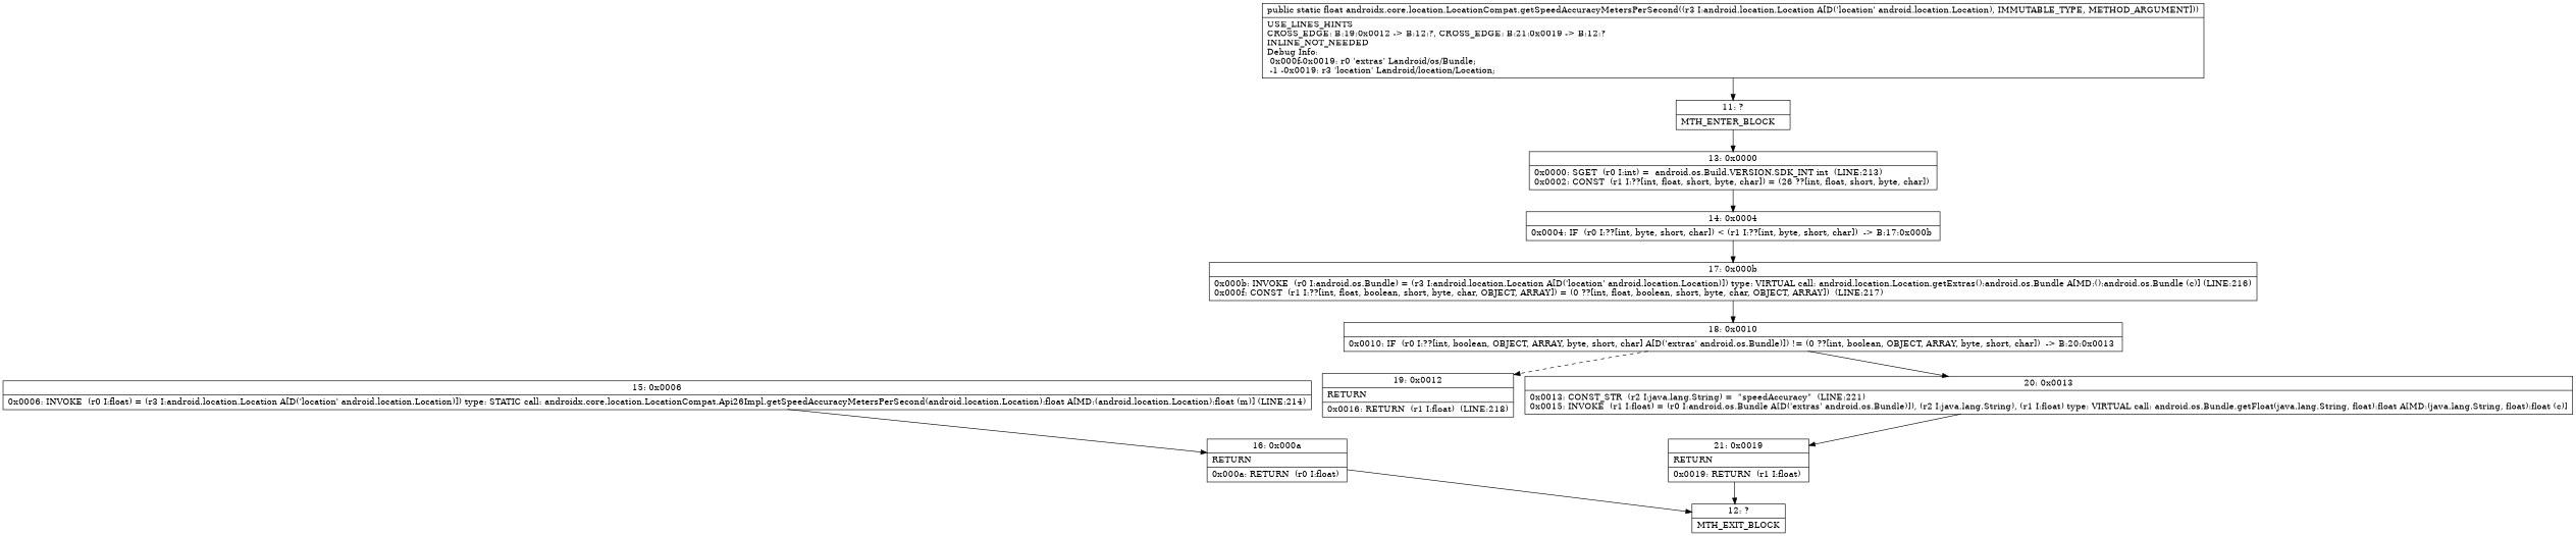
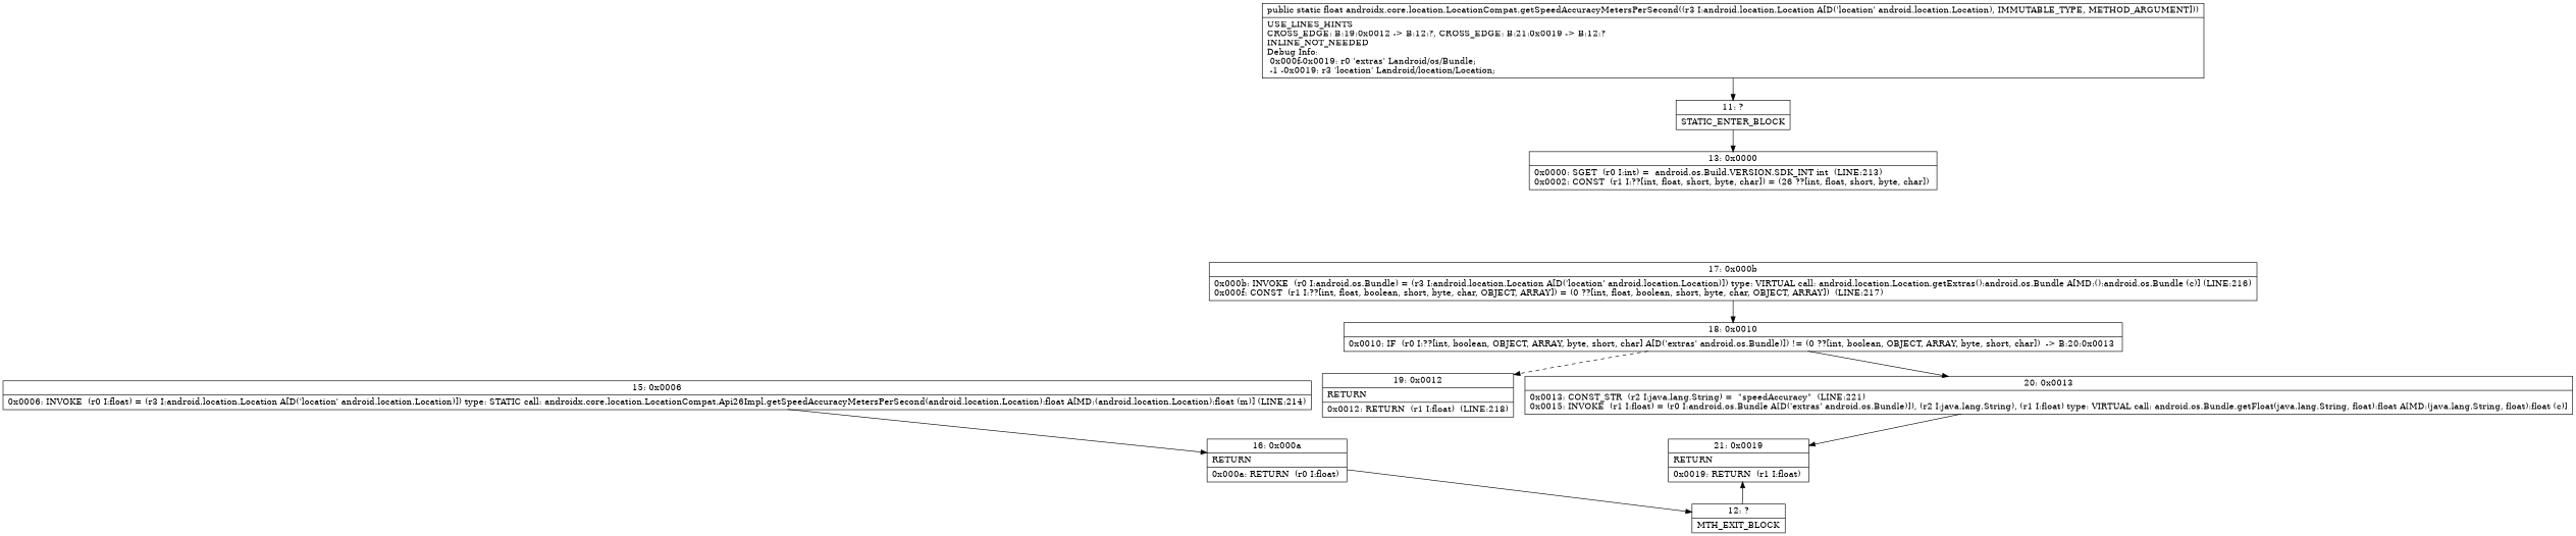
  digraph {
    node [shape=record]
-   n1 [label="{11\:\ ?|MTH_ENTER_BLOCK\l}"]
+   n1 [label="{11\:\ ?|STATIC_ENTER_BLOCK\l}"]
    n2 [label="{13\:\ 0x0000|0x0000: SGET  (r0 I:int) =  android.os.Build.VERSION.SDK_INT int  (LINE:213)\l0x0002: CONST  (r1 I:??[int, float, short, byte, char]) = (26 ??[int, float, short, byte, char]) \l}"]
-   n3 [label="{14\:\ 0x0004|0x0004: IF  (r0 I:??[int, byte, short, char]) \< (r1 I:??[int, byte, short, char])  \-\> B:17:0x000b \l}"]
    n4 [label="{17\:\ 0x000b|0x000b: INVOKE  (r0 I:android.os.Bundle) = (r3 I:android.location.Location A[D('location' android.location.Location)]) type: VIRTUAL call: android.location.Location.getExtras():android.os.Bundle A[MD:():android.os.Bundle (c)] (LINE:216)\l0x000f: CONST  (r1 I:??[int, float, boolean, short, byte, char, OBJECT, ARRAY]) = (0 ??[int, float, boolean, short, byte, char, OBJECT, ARRAY])  (LINE:217)\l}"]
    n5 [label="{15\:\ 0x0006|0x0006: INVOKE  (r0 I:float) = (r3 I:android.location.Location A[D('location' android.location.Location)]) type: STATIC call: androidx.core.location.LocationCompat.Api26Impl.getSpeedAccuracyMetersPerSecond(android.location.Location):float A[MD:(android.location.Location):float (m)] (LINE:214)\l}"]
    n6 [label="{16\:\ 0x000a|RETURN\l|0x000a: RETURN  (r0 I:float) \l}"]
    n7 [label="{18\:\ 0x0010|0x0010: IF  (r0 I:??[int, boolean, OBJECT, ARRAY, byte, short, char] A[D('extras' android.os.Bundle)]) != (0 ??[int, boolean, OBJECT, ARRAY, byte, short, char])  \-\> B:20:0x0013 \l}"]
    n8 [label="{12\:\ ?|MTH_EXIT_BLOCK\l}"]
-   n9 [label="{19\:\ 0x0012|RETURN\l|0x0016: RETURN  (r1 I:float)  (LINE:218)\l}"]
+   n9 [label="{19\:\ 0x0012|RETURN\l|0x0012: RETURN  (r1 I:float)  (LINE:218)\l}"]
    n10 [label="{20\:\ 0x0013|0x0013: CONST_STR  (r2 I:java.lang.String) =  \"speedAccuracy\"  (LINE:221)\l0x0015: INVOKE  (r1 I:float) = (r0 I:android.os.Bundle A[D('extras' android.os.Bundle)]), (r2 I:java.lang.String), (r1 I:float) type: VIRTUAL call: android.os.Bundle.getFloat(java.lang.String, float):float A[MD:(java.lang.String, float):float (c)]\l}"]
    n11 [label="{21\:\ 0x0019|RETURN\l|0x0019: RETURN  (r1 I:float) \l}"]
    n12 [label="{public static float androidx.core.location.LocationCompat.getSpeedAccuracyMetersPerSecond((r3 I:android.location.Location A[D('location' android.location.Location), IMMUTABLE_TYPE, METHOD_ARGUMENT]))  | USE_LINES_HINTS\lCROSS_EDGE: B:19:0x0012 \-\> B:12:?, CROSS_EDGE: B:21:0x0019 \-\> B:12:?\lINLINE_NOT_NEEDED\lDebug Info:\l  0x000f\-0x0019: r0 'extras' Landroid\/os\/Bundle;\l  \-1 \-0x0019: r3 'location' Landroid\/location\/Location;\l}"]
    n1 -> n2
-   n2 -> n3
-   n3 -> n4
    n4 -> n7
    n5 -> n6
    n6 -> n8
    n7 -> n9 [style=dashed]
    n7 -> n10
    n10 -> n11
-   n11 -> n8
+   n8 -> n11
    n12 -> n1
  }
